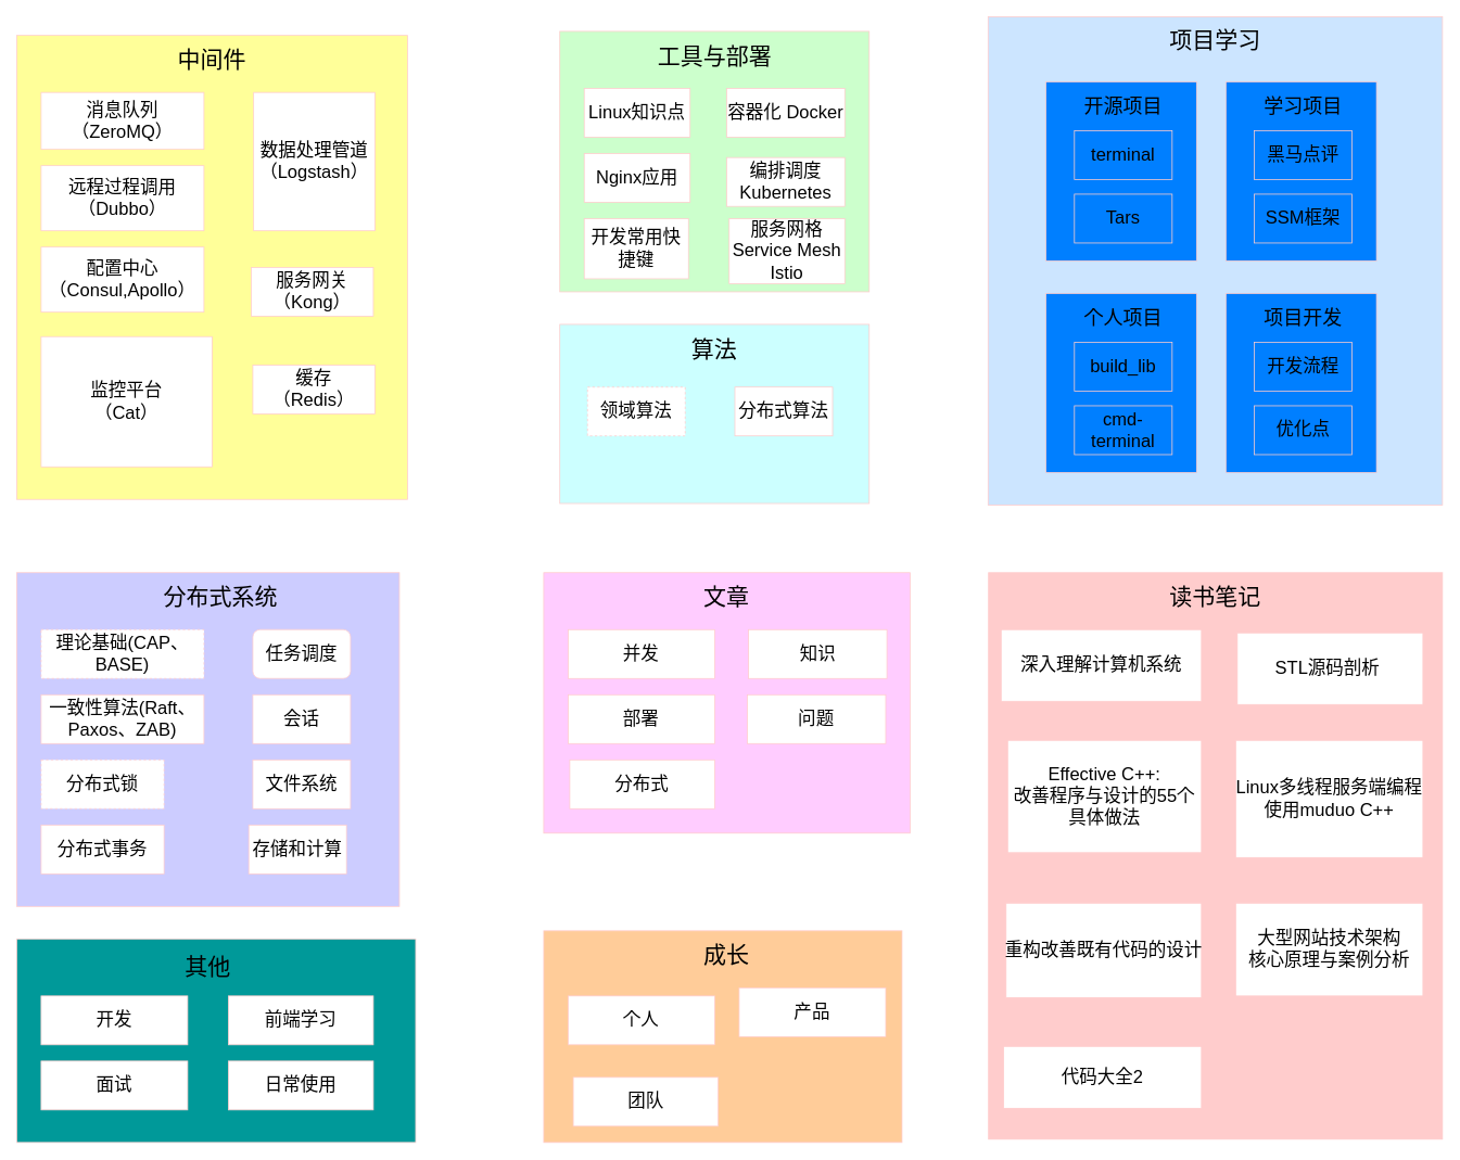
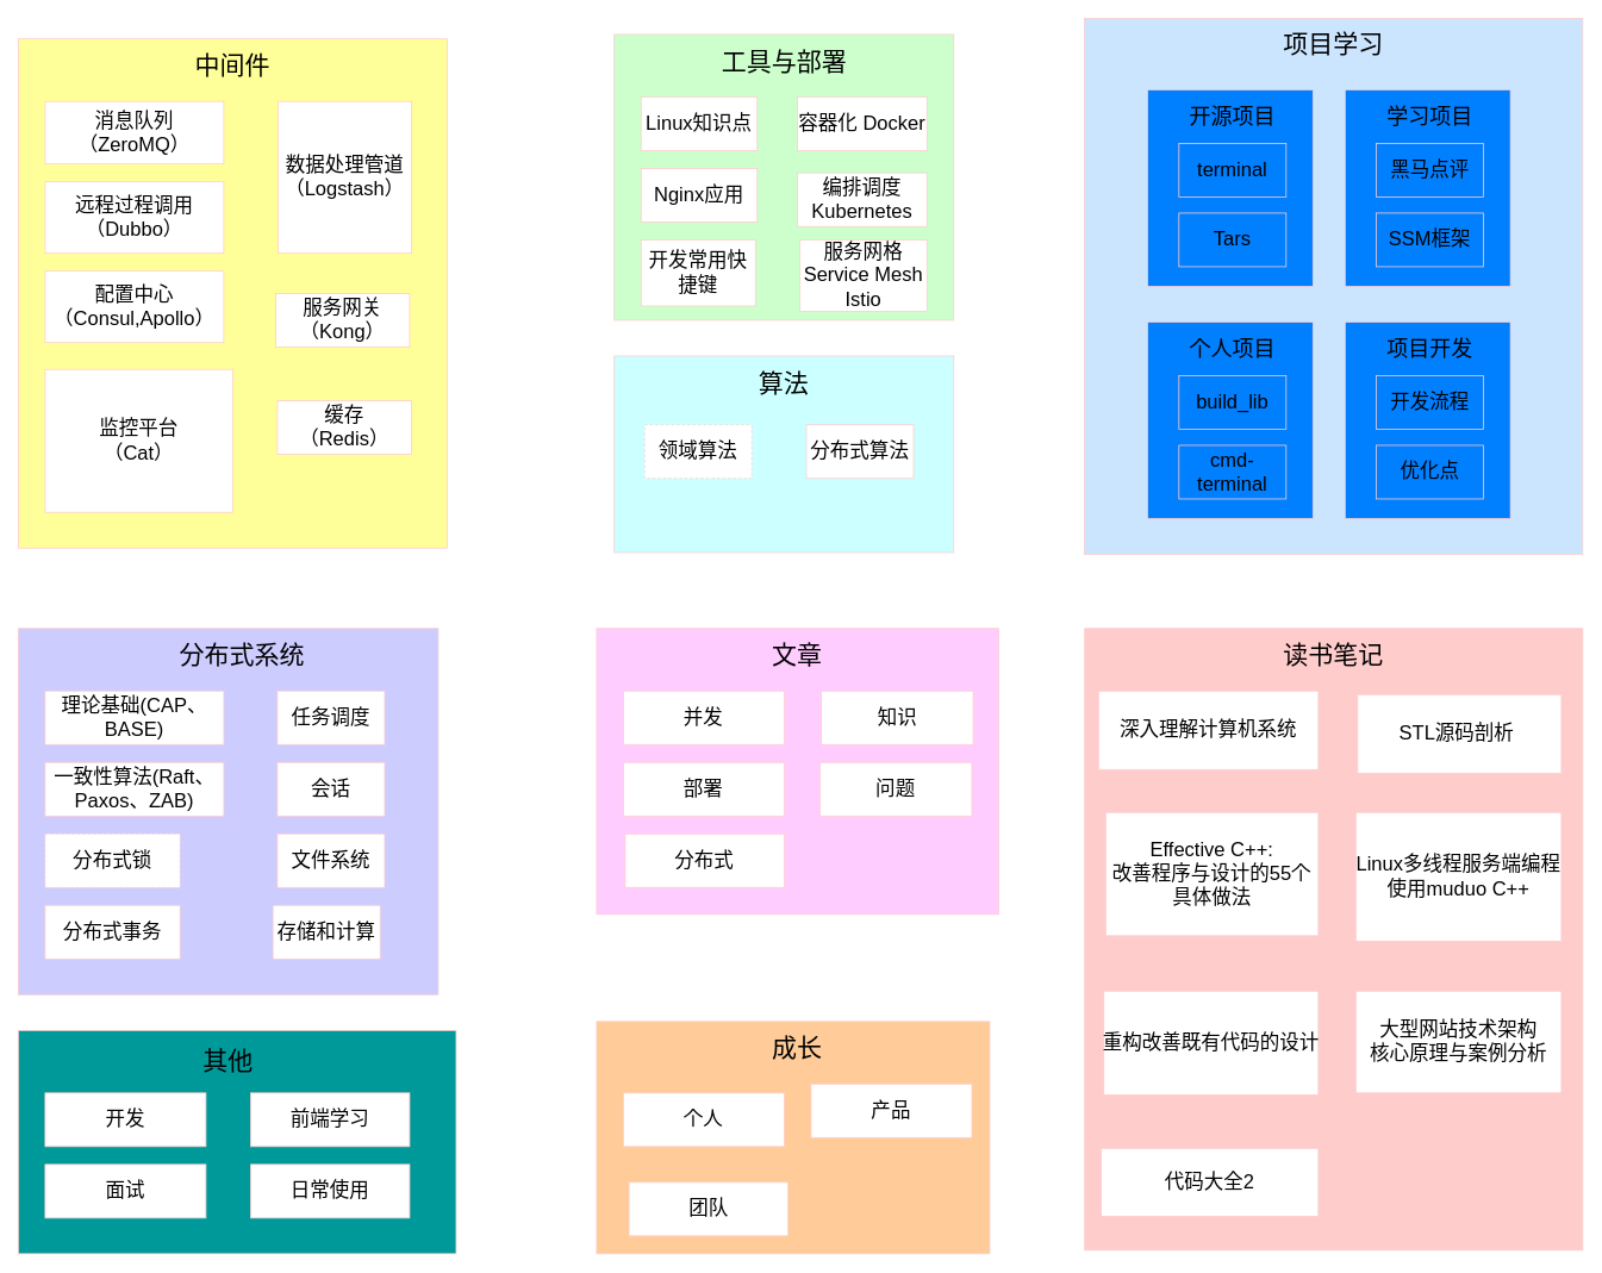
  <mxCell id="0" />
  <mxCell id="1" parent="0" />
  <mxCell id="2" value="" style="rounded=0;whiteSpace=wrap;html=1;strokeColor=#FFCCCC;fontSize=16;spacing=0;fillColor=#CCFFFF;" parent="1" vertex="1"><mxGeometry x="687" y="398" width="380" height="220" as="geometry" /></mxCell>
  <mxCell id="3" value="算法" style="text;html=1;strokeColor=none;fillColor=none;align=center;verticalAlign=middle;whiteSpace=wrap;rounded=0;fontSize=28;" parent="1" vertex="1"><mxGeometry x="812" y="418" width="130" height="20" as="geometry" /></mxCell>
  <mxCell id="4" value="领域算法" style="rounded=0;whiteSpace=wrap;html=1;strokeColor=#FFCCCC;fontSize=22;spacing=0;dashed=1;" parent="1" vertex="1"><mxGeometry x="721" y="475" width="120" height="60" as="geometry" /></mxCell>
  <mxCell id="5" value="分布式算法" style="rounded=0;whiteSpace=wrap;html=1;strokeColor=#FFCCCC;fontSize=22;spacing=0;" parent="1" vertex="1"><mxGeometry x="902" y="475" width="120" height="60" as="geometry" /></mxCell>
  <mxCell id="6" value="" style="rounded=0;whiteSpace=wrap;html=1;strokeColor=#FFCCCC;fontSize=16;spacing=0;fillColor=#CCCCFF;" parent="1" vertex="1"><mxGeometry x="20" y="703" width="470" height="410" as="geometry" /></mxCell>
  <mxCell id="7" value="分布式系统" style="text;html=1;strokeColor=none;fillColor=none;align=center;verticalAlign=middle;whiteSpace=wrap;rounded=0;fontSize=28;" parent="1" vertex="1"><mxGeometry x="180" y="723" width="181" height="20" as="geometry" /></mxCell>
  <mxCell id="8" value="分布式锁" style="rounded=0;whiteSpace=wrap;html=1;strokeColor=#FFCCCC;fontSize=22;spacing=0;dashed=1;" parent="1" vertex="1"><mxGeometry x="50" y="933" width="151" height="60" as="geometry" /></mxCell>
- <mxCell id="9" value="任务调度" style="whiteSpace=wrap;html=1;strokeColor=#FFCCCC;fontSize=22;spacing=0;rounded=1;" parent="1" vertex="1"><mxGeometry x="310" y="773" width="120" height="60" as="geometry" /></mxCell>
- <mxCell id="10" value="理论基础(CAP、BASE)" style="rounded=0;whiteSpace=wrap;html=1;strokeColor=#FFCCCC;fontSize=22;spacing=0;dashed=1;" parent="1" vertex="1"><mxGeometry x="50" y="773" width="200" height="60" as="geometry" /></mxCell>
+ <mxCell id="9" value="任务调度" style="rounded=0;whiteSpace=wrap;html=1;strokeColor=#FFCCCC;fontSize=22;spacing=0;" parent="1" vertex="1"><mxGeometry x="310" y="773" width="120" height="60" as="geometry" /></mxCell>
+ <mxCell id="10" value="理论基础(CAP、BASE)" style="rounded=0;whiteSpace=wrap;html=1;strokeColor=#FFCCCC;fontSize=22;spacing=0;" parent="1" vertex="1"><mxGeometry x="50" y="773" width="200" height="60" as="geometry" /></mxCell>
  <mxCell id="11" value="会话" style="rounded=0;whiteSpace=wrap;html=1;strokeColor=#FFCCCC;fontSize=22;spacing=0;" parent="1" vertex="1"><mxGeometry x="310" y="853" width="120" height="60" as="geometry" /></mxCell>
  <mxCell id="12" value="一致性算法(Raft、Paxos、ZAB)" style="rounded=0;whiteSpace=wrap;html=1;strokeColor=#FFCCCC;fontSize=22;spacing=0;" parent="1" vertex="1"><mxGeometry x="50" y="853" width="200" height="60" as="geometry" /></mxCell>
  <mxCell id="13" value="分布式事务" style="rounded=0;whiteSpace=wrap;html=1;strokeColor=#FFCCCC;fontSize=22;spacing=0;" parent="1" vertex="1"><mxGeometry x="50" y="1013" width="151" height="60" as="geometry" /></mxCell>
  <mxCell id="14" value="文件系统" style="rounded=0;whiteSpace=wrap;html=1;strokeColor=#FFCCCC;fontSize=22;spacing=0;" parent="1" vertex="1"><mxGeometry x="310" y="933" width="120" height="60" as="geometry" /></mxCell>
  <mxCell id="15" value="存储和计算" style="rounded=0;whiteSpace=wrap;html=1;strokeColor=#FFCCCC;fontSize=22;spacing=0;" parent="1" vertex="1"><mxGeometry x="305" y="1013" width="120" height="60" as="geometry" /></mxCell>
  <mxCell id="16" value="" style="rounded=0;whiteSpace=wrap;html=1;strokeColor=#FFCCCC;fontSize=16;spacing=0;fillColor=#CCFFCC;" parent="1" vertex="1"><mxGeometry x="687" y="38" width="380" height="320" as="geometry" /></mxCell>
  <mxCell id="17" value="工具与部署" style="text;html=1;strokeColor=none;fillColor=none;align=center;verticalAlign=middle;whiteSpace=wrap;rounded=0;fontSize=28;" parent="1" vertex="1"><mxGeometry x="794.5" y="58" width="165" height="20" as="geometry" /></mxCell>
  <mxCell id="18" value="开发常用快捷键" style="rounded=0;whiteSpace=wrap;html=1;strokeColor=#FFCCCC;fontSize=22;spacing=0;" parent="1" vertex="1"><mxGeometry x="717" y="268" width="128" height="74" as="geometry" /></mxCell>
  <mxCell id="19" value="容器化 Docker" style="rounded=0;whiteSpace=wrap;html=1;strokeColor=#FFCCCC;fontSize=22;spacing=0;" parent="1" vertex="1"><mxGeometry x="892" y="108" width="145" height="60" as="geometry" /></mxCell>
  <mxCell id="20" value="Linux知识点" style="rounded=0;whiteSpace=wrap;html=1;strokeColor=#FFCCCC;fontSize=22;spacing=0;" parent="1" vertex="1"><mxGeometry x="717" y="108" width="130" height="60" as="geometry" /></mxCell>
  <mxCell id="21" value="编排调度 Kubernetes" style="rounded=0;whiteSpace=wrap;html=1;strokeColor=#FFCCCC;fontSize=22;spacing=0;" parent="1" vertex="1"><mxGeometry x="892" y="193" width="145" height="60" as="geometry" /></mxCell>
  <mxCell id="22" value="Nginx应用" style="rounded=0;whiteSpace=wrap;html=1;strokeColor=#FFCCCC;fontSize=22;spacing=0;" parent="1" vertex="1"><mxGeometry x="717" y="188" width="130" height="60" as="geometry" /></mxCell>
  <mxCell id="23" value="服务网格&lt;br style=&quot;font-size: 22px;&quot;&gt;Service Mesh Istio" style="rounded=0;whiteSpace=wrap;html=1;strokeColor=#FFCCCC;fontSize=22;spacing=0;" parent="1" vertex="1"><mxGeometry x="895" y="268" width="142" height="80" as="geometry" /></mxCell>
  <mxCell id="24" value="" style="rounded=0;whiteSpace=wrap;html=1;strokeColor=#FFCCCC;fontSize=16;spacing=0;fillColor=#CCE5FF;" parent="1" vertex="1"><mxGeometry x="1213" y="20" width="558" height="600" as="geometry" /></mxCell>
  <mxCell id="25" value="项目学习" style="text;html=1;strokeColor=none;fillColor=none;align=center;verticalAlign=middle;whiteSpace=wrap;rounded=0;fontSize=28;" parent="1" vertex="1"><mxGeometry x="1427" y="38" width="130" height="20" as="geometry" /></mxCell>
  <mxCell id="26" value="" style="rounded=0;whiteSpace=wrap;html=1;strokeColor=#FFCCCC;fontSize=16;spacing=0;fillColor=#FFCCCC;" parent="1" vertex="1"><mxGeometry x="1213.5" y="703" width="557.5" height="696" as="geometry" /></mxCell>
  <mxCell id="27" value="读书笔记" style="text;html=1;strokeColor=none;fillColor=none;align=center;verticalAlign=middle;whiteSpace=wrap;rounded=0;fontSize=28;" parent="1" vertex="1"><mxGeometry x="1427" y="723" width="130" height="20" as="geometry" /></mxCell>
  <mxCell id="28" value="Effective C++:&lt;br style=&quot;font-size: 22px;&quot;&gt;改善程序与设计的55个具体做法" style="rounded=0;whiteSpace=wrap;html=1;strokeColor=#FFCCCC;fontSize=22;spacing=0;" parent="1" vertex="1"><mxGeometry x="1237" y="909" width="238" height="138" as="geometry" /></mxCell>
  <mxCell id="29" value="STL源码剖析&amp;nbsp;" style="rounded=0;whiteSpace=wrap;html=1;strokeColor=#FFCCCC;fontSize=22;spacing=0;" parent="1" vertex="1"><mxGeometry x="1519" y="777" width="228" height="88" as="geometry" /></mxCell>
  <mxCell id="30" value="深入理解计算机系统" style="rounded=0;whiteSpace=wrap;html=1;strokeColor=#FFCCCC;fontSize=22;spacing=0;" parent="1" vertex="1"><mxGeometry x="1229" y="773" width="246" height="88" as="geometry" /></mxCell>
  <mxCell id="31" value="Linux多线程服务端编程&lt;br style=&quot;font-size: 22px;&quot;&gt;使用muduo C++" style="rounded=0;whiteSpace=wrap;html=1;strokeColor=#FFCCCC;fontSize=22;spacing=0;" parent="1" vertex="1"><mxGeometry x="1517" y="909" width="230" height="144" as="geometry" /></mxCell>
  <mxCell id="32" value="重构改善既有代码的设计" style="rounded=0;whiteSpace=wrap;html=1;strokeColor=#FFCCCC;fontSize=22;spacing=0;" parent="1" vertex="1"><mxGeometry x="1235" y="1109" width="240" height="116" as="geometry" /></mxCell>
  <mxCell id="33" value="大型网站技术架构&lt;br style=&quot;font-size: 22px;&quot;&gt;核心原理与案例分析" style="rounded=0;whiteSpace=wrap;html=1;strokeColor=#FFCCCC;fontSize=22;spacing=0;" parent="1" vertex="1"><mxGeometry x="1517" y="1109" width="230" height="114" as="geometry" /></mxCell>
  <mxCell id="34" value="代码大全2" style="rounded=0;whiteSpace=wrap;html=1;strokeColor=#FFCCCC;fontSize=22;spacing=0;" parent="1" vertex="1"><mxGeometry x="1232" y="1285" width="243" height="76" as="geometry" /></mxCell>
  <mxCell id="35" value="" style="rounded=0;whiteSpace=wrap;html=1;strokeColor=#FFCCCC;fontSize=16;spacing=0;fillColor=#FFCCFF;" parent="1" vertex="1"><mxGeometry x="667.25" y="703" width="450" height="320" as="geometry" /></mxCell>
  <mxCell id="36" value="文章" style="text;html=1;strokeColor=none;fillColor=none;align=center;verticalAlign=middle;whiteSpace=wrap;rounded=0;fontSize=28;" parent="1" vertex="1"><mxGeometry x="827.25" y="723" width="130" height="20" as="geometry" /></mxCell>
  <mxCell id="37" value="分布式" style="rounded=0;whiteSpace=wrap;html=1;strokeColor=#FFCCCC;fontSize=22;spacing=0;" parent="1" vertex="1"><mxGeometry x="699.25" y="933" width="178" height="60" as="geometry" /></mxCell>
  <mxCell id="38" value="知识" style="rounded=0;whiteSpace=wrap;html=1;strokeColor=#FFCCCC;fontSize=22;spacing=0;" parent="1" vertex="1"><mxGeometry x="918.75" y="773" width="170" height="60" as="geometry" /></mxCell>
  <mxCell id="39" value="并发" style="rounded=0;whiteSpace=wrap;html=1;strokeColor=#FFCCCC;fontSize=22;spacing=0;" parent="1" vertex="1"><mxGeometry x="697.25" y="773" width="180" height="60" as="geometry" /></mxCell>
  <mxCell id="40" value="问题" style="rounded=0;whiteSpace=wrap;html=1;strokeColor=#FFCCCC;fontSize=22;spacing=0;" parent="1" vertex="1"><mxGeometry x="917.25" y="853" width="170" height="60" as="geometry" /></mxCell>
  <mxCell id="41" value="部署" style="rounded=0;whiteSpace=wrap;html=1;strokeColor=#FFCCCC;fontSize=22;spacing=0;" parent="1" vertex="1"><mxGeometry x="697.25" y="853" width="180" height="60" as="geometry" /></mxCell>
  <mxCell id="42" value="" style="rounded=0;whiteSpace=wrap;html=1;strokeColor=#FFCCCC;fontSize=16;spacing=0;fillColor=#FFCC99;" parent="1" vertex="1"><mxGeometry x="667.25" y="1143" width="440" height="260" as="geometry" /></mxCell>
  <mxCell id="43" value="成长" style="text;html=1;strokeColor=none;fillColor=none;align=center;verticalAlign=middle;whiteSpace=wrap;rounded=0;fontSize=28;" parent="1" vertex="1"><mxGeometry x="827.25" y="1163" width="130" height="20" as="geometry" /></mxCell>
  <mxCell id="44" value="团队" style="rounded=0;whiteSpace=wrap;html=1;strokeColor=#FFCCCC;fontSize=22;spacing=0;" parent="1" vertex="1"><mxGeometry x="703.5" y="1323" width="178" height="60" as="geometry" /></mxCell>
  <mxCell id="45" value="个人" style="rounded=0;whiteSpace=wrap;html=1;strokeColor=#FFCCCC;fontSize=22;spacing=0;" parent="1" vertex="1"><mxGeometry x="697.25" y="1223" width="180" height="60" as="geometry" /></mxCell>
  <mxCell id="46" value="产品" style="rounded=0;whiteSpace=wrap;html=1;strokeColor=#FFCCCC;fontSize=22;spacing=0;" parent="1" vertex="1"><mxGeometry x="907.25" y="1213" width="180" height="60" as="geometry" /></mxCell>
  <mxCell id="47" value="" style="rounded=0;whiteSpace=wrap;html=1;strokeColor=#FFCCCC;fontSize=16;spacing=0;fillColor=#009999;" parent="1" vertex="1"><mxGeometry x="20" y="1153" width="490" height="250" as="geometry" /></mxCell>
  <mxCell id="48" value="其他" style="text;html=1;strokeColor=none;fillColor=none;align=center;verticalAlign=middle;whiteSpace=wrap;rounded=0;fontSize=28;" parent="1" vertex="1"><mxGeometry x="190" y="1177" width="130" height="20" as="geometry" /></mxCell>
  <mxCell id="49" value="前端学习" style="rounded=0;whiteSpace=wrap;html=1;strokeColor=#FFCCCC;fontSize=22;spacing=0;" parent="1" vertex="1"><mxGeometry x="280" y="1223" width="178" height="60" as="geometry" /></mxCell>
  <mxCell id="50" value="开发" style="rounded=0;whiteSpace=wrap;html=1;strokeColor=#FFCCCC;fontSize=22;spacing=0;" parent="1" vertex="1"><mxGeometry x="50" y="1223" width="180" height="60" as="geometry" /></mxCell>
  <mxCell id="51" value="面试" style="rounded=0;whiteSpace=wrap;html=1;strokeColor=#FFCCCC;fontSize=22;spacing=0;" parent="1" vertex="1"><mxGeometry x="50" y="1303" width="180" height="60" as="geometry" /></mxCell>
  <mxCell id="52" value="日常使用" style="rounded=0;whiteSpace=wrap;html=1;strokeColor=#FFCCCC;fontSize=22;spacing=0;" parent="1" vertex="1"><mxGeometry x="280" y="1303" width="178" height="60" as="geometry" /></mxCell>
  <mxCell id="53" value="" style="rounded=0;whiteSpace=wrap;html=1;strokeColor=#FFCCCC;fontSize=16;spacing=0;fillColor=#FFFF99;" parent="1" vertex="1"><mxGeometry x="20" y="43" width="480" height="570" as="geometry" /></mxCell>
  <mxCell id="54" value="中间件" style="text;html=1;strokeColor=none;fillColor=none;align=center;verticalAlign=middle;whiteSpace=wrap;rounded=0;fontSize=28;" parent="1" vertex="1"><mxGeometry x="195" y="63" width="130" height="20" as="geometry" /></mxCell>
  <mxCell id="55" value="配置中心&lt;br style=&quot;font-size: 22px;&quot;&gt;（Consul,Apollo）" style="rounded=0;whiteSpace=wrap;html=1;strokeColor=#FFCCCC;fontSize=22;spacing=0;" parent="1" vertex="1"><mxGeometry x="50" y="303" width="200" height="80" as="geometry" /></mxCell>
  <mxCell id="56" value="数据处理管道&lt;br style=&quot;font-size: 22px;&quot;&gt;（Logstash）" style="rounded=0;whiteSpace=wrap;html=1;strokeColor=#FFCCCC;fontSize=22;spacing=0;" parent="1" vertex="1"><mxGeometry x="311" y="113" width="149" height="170" as="geometry" /></mxCell>
  <mxCell id="57" value="消息队列&lt;br style=&quot;font-size: 22px;&quot;&gt;（ZeroMQ）" style="rounded=0;whiteSpace=wrap;html=1;strokeColor=#FFCCCC;fontSize=22;spacing=0;" parent="1" vertex="1"><mxGeometry x="50" y="113" width="200" height="70" as="geometry" /></mxCell>
  <mxCell id="58" value="远程过程调用&lt;br style=&quot;font-size: 22px;&quot;&gt;（Dubbo）" style="rounded=0;whiteSpace=wrap;html=1;strokeColor=#FFCCCC;fontSize=22;spacing=0;" parent="1" vertex="1"><mxGeometry x="50" y="203" width="200" height="80" as="geometry" /></mxCell>
  <mxCell id="59" value="监控平台&lt;br style=&quot;font-size: 22px;&quot;&gt;（Cat）" style="rounded=0;whiteSpace=wrap;html=1;strokeColor=#FFCCCC;fontSize=22;spacing=0;" parent="1" vertex="1"><mxGeometry x="50" y="413" width="210" height="160" as="geometry" /></mxCell>
  <mxCell id="60" value="服务网关&lt;br style=&quot;font-size: 22px;&quot;&gt;（Kong）" style="rounded=0;whiteSpace=wrap;html=1;strokeColor=#FFCCCC;fontSize=22;spacing=0;" parent="1" vertex="1"><mxGeometry x="308" y="328" width="150" height="60" as="geometry" /></mxCell>
  <mxCell id="61" value="" style="rounded=0;whiteSpace=wrap;html=1;strokeColor=#FFCCCC;fontSize=16;spacing=0;fillColor=#007FFF;" parent="1" vertex="1"><mxGeometry x="1284" y="100" width="185" height="220" as="geometry" /></mxCell>
  <mxCell id="62" value="开源项目" style="text;html=1;strokeColor=none;align=center;verticalAlign=middle;whiteSpace=wrap;rounded=0;fontSize=24;" parent="1" vertex="1"><mxGeometry x="1299" y="120" width="160" height="20" as="geometry" /></mxCell>
  <mxCell id="63" value="terminal" style="rounded=0;whiteSpace=wrap;html=1;strokeColor=#FFCCCC;fontSize=22;spacing=0;fillColor=none;" parent="1" vertex="1"><mxGeometry x="1319" y="160" width="120" height="60" as="geometry" /></mxCell>
  <mxCell id="64" value="Tars" style="rounded=0;whiteSpace=wrap;html=1;strokeColor=#FFCCCC;fontSize=22;spacing=0;fillColor=none;" parent="1" vertex="1"><mxGeometry x="1319" y="238" width="120" height="60" as="geometry" /></mxCell>
  <mxCell id="65" value="" style="rounded=0;whiteSpace=wrap;html=1;strokeColor=#FFCCCC;fontSize=16;spacing=0;fillColor=#007FFF;" parent="1" vertex="1"><mxGeometry x="1505" y="100" width="185" height="220" as="geometry" /></mxCell>
  <mxCell id="66" value="学习项目" style="text;html=1;strokeColor=none;align=center;verticalAlign=middle;whiteSpace=wrap;rounded=0;fontSize=24;" parent="1" vertex="1"><mxGeometry x="1520" y="120" width="160" height="20" as="geometry" /></mxCell>
  <mxCell id="67" value="黑马点评" style="rounded=0;whiteSpace=wrap;html=1;strokeColor=#FFCCCC;fontSize=22;spacing=0;fillColor=none;" parent="1" vertex="1"><mxGeometry x="1540" y="160" width="120" height="60" as="geometry" /></mxCell>
  <mxCell id="68" value="SSM框架" style="rounded=0;whiteSpace=wrap;html=1;strokeColor=#FFCCCC;fontSize=22;spacing=0;fillColor=none;" parent="1" vertex="1"><mxGeometry x="1540" y="238" width="120" height="60" as="geometry" /></mxCell>
  <mxCell id="69" value="" style="rounded=0;whiteSpace=wrap;html=1;strokeColor=#FFCCCC;fontSize=16;spacing=0;fillColor=#007FFF;" parent="1" vertex="1"><mxGeometry x="1284" y="360" width="185" height="220" as="geometry" /></mxCell>
  <mxCell id="70" value="个人项目" style="text;html=1;strokeColor=none;align=center;verticalAlign=middle;whiteSpace=wrap;rounded=0;fontSize=24;" parent="1" vertex="1"><mxGeometry x="1299" y="380" width="160" height="20" as="geometry" /></mxCell>
  <mxCell id="71" value="build_lib" style="rounded=0;whiteSpace=wrap;html=1;strokeColor=#FFCCCC;fontSize=22;spacing=0;fillColor=none;" parent="1" vertex="1"><mxGeometry x="1319" y="420" width="120" height="60" as="geometry" /></mxCell>
  <mxCell id="72" value="cmd-terminal" style="rounded=0;whiteSpace=wrap;html=1;strokeColor=#FFCCCC;fontSize=22;spacing=0;fillColor=none;" parent="1" vertex="1"><mxGeometry x="1319" y="498" width="120" height="60" as="geometry" /></mxCell>
  <mxCell id="73" value="" style="rounded=0;whiteSpace=wrap;html=1;strokeColor=#FFCCCC;fontSize=16;spacing=0;fillColor=#007FFF;" parent="1" vertex="1"><mxGeometry x="1505" y="360" width="185" height="220" as="geometry" /></mxCell>
  <mxCell id="74" value="项目开发" style="text;html=1;strokeColor=none;align=center;verticalAlign=middle;whiteSpace=wrap;rounded=0;fontSize=24;" parent="1" vertex="1"><mxGeometry x="1520" y="380" width="160" height="20" as="geometry" /></mxCell>
  <mxCell id="75" value="开发流程" style="rounded=0;whiteSpace=wrap;html=1;strokeColor=#FFCCCC;fontSize=22;spacing=0;fillColor=none;" parent="1" vertex="1"><mxGeometry x="1540" y="420" width="120" height="60" as="geometry" /></mxCell>
  <mxCell id="76" value="优化点" style="rounded=0;whiteSpace=wrap;html=1;strokeColor=#FFCCCC;fontSize=22;spacing=0;fillColor=none;" parent="1" vertex="1"><mxGeometry x="1540" y="498" width="120" height="60" as="geometry" /></mxCell>
  <mxCell id="77" value="缓存&lt;br style=&quot;font-size: 22px&quot;&gt;（Redis）" style="rounded=0;whiteSpace=wrap;html=1;strokeColor=#FFCCCC;fontSize=22;spacing=0;" parent="1" vertex="1"><mxGeometry x="310" y="448" width="150" height="60" as="geometry" /></mxCell>
